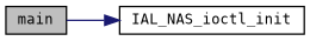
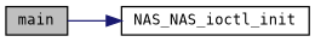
  digraph {
    rankdir=LR
    fontname="DejaVu Sans Mono"
    node [color=black fontname="DejaVu Sans Mono" fontsize=10 shape=record style=filled]
    n1 [fillcolor=grey75 fontcolor=black height=0.2 label=main width=0.4]
-   n2 [fillcolor=white height=0.2 label=IAL_NAS_ioctl_init width=0.4]
+   n2 [fillcolor=white height=0.2 label=NAS_NAS_ioctl_init width=0.4]
    n1 -> n2 [color=midnightblue fontname="DejaVu Sans Mono" fontsize=10 labelfontname=Helvetica labelfontsize=10 style=solid]
  }
